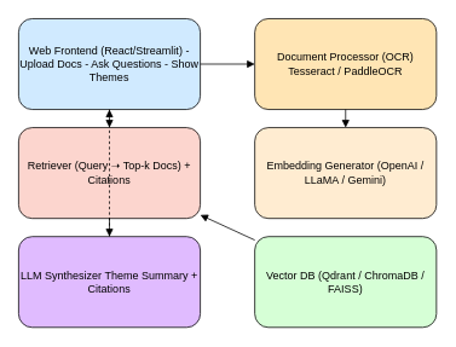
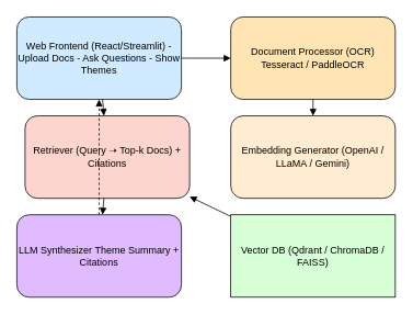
  <mxCell id="0" />
  <mxCell id="1" parent="0" />
  <mxCell id="2" value="Web Frontend (React/Streamlit) - Upload Docs - Ask Questions - Show Themes" style="rounded=1;whiteSpace=wrap;html=1;fillColor=#d0eaff;" vertex="1" parent="1"><mxGeometry x="20" y="20" width="200" height="100" as="geometry" /></mxCell>
  <mxCell id="3" value="Document Processor (OCR) Tesseract / PaddleOCR" style="rounded=1;whiteSpace=wrap;html=1;fillColor=#ffe5b4;" vertex="1" parent="1"><mxGeometry x="280" y="20" width="200" height="100" as="geometry" /></mxCell>
  <mxCell id="4" value="Embedding Generator (OpenAI / LLaMA / Gemini)" style="rounded=1;whiteSpace=wrap;html=1;fillColor=#ffecd1;" vertex="1" parent="1"><mxGeometry x="280" y="140" width="200" height="100" as="geometry" /></mxCell>
- <mxCell id="5" value="Vector DB (Qdrant / ChromaDB / FAISS)" style="rounded=1;whiteSpace=wrap;html=1;fillColor=#d6ffd6;" vertex="1" parent="1"><mxGeometry x="280" y="260" width="200" height="100" as="geometry" /></mxCell>
- <mxCell id="6" value="Retriever (Query ➝ Top-k Docs) + Citations" style="rounded=1;whiteSpace=wrap;html=1;fillColor=#fcd5ce;" vertex="1" parent="1"><mxGeometry x="20" y="140" width="200" height="100" as="geometry" /></mxCell>
+ <mxCell id="5" value="Vector DB (Qdrant / ChromaDB / FAISS)" style="whiteSpace=wrap;html=1;fillColor=#d6ffd6;rounded=0;" vertex="1" parent="1"><mxGeometry x="280" y="260" width="200" height="100" as="geometry" /></mxCell>
+ <mxCell id="6" value="Retriever (Query ➝ Top-k Docs) + Citations" style="rounded=1;whiteSpace=wrap;html=1;fillColor=#fcd5ce;" vertex="1" parent="1"><mxGeometry x="30" y="140" width="200" height="100" as="geometry" /></mxCell>
  <mxCell id="7" value="LLM Synthesizer Theme Summary + Citations" style="rounded=1;whiteSpace=wrap;html=1;fillColor=#e0bbff;" vertex="1" parent="1"><mxGeometry x="20" y="260" width="200" height="100" as="geometry" /></mxCell>
  <mxCell id="8" style="endArrow=block;html=1;" edge="1" parent="1" source="2" target="3"><mxGeometry relative="1" as="geometry" /></mxCell>
  <mxCell id="9" style="endArrow=block;html=1;" edge="1" parent="1" source="3" target="4"><mxGeometry relative="1" as="geometry" /></mxCell>
  <mxCell id="10" style="endArrow=block;html=1;" edge="1" parent="1" source="2" target="6"><mxGeometry relative="1" as="geometry" /></mxCell>
  <mxCell id="11" style="endArrow=block;html=1;" edge="1" parent="1" source="6" target="7"><mxGeometry relative="1" as="geometry" /></mxCell>
  <mxCell id="12" style="endArrow=block;html=1;dashed=1;" edge="1" parent="1" source="7" target="2"><mxGeometry relative="1" as="geometry" /></mxCell>
  <mxCell id="13" style="endArrow=block;html=1;" edge="1" parent="1" source="5" target="6"><mxGeometry relative="1" as="geometry" /></mxCell>
